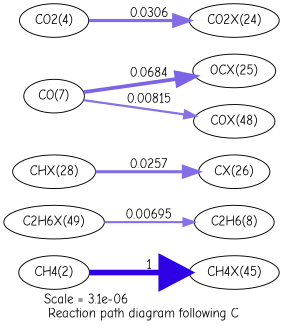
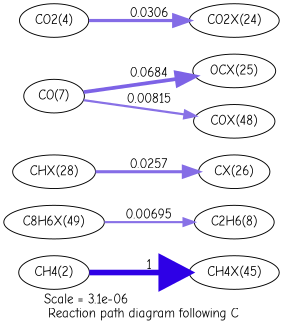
  digraph {
    fontname="Comic Neue"
    label="Scale = 3.1e-06\l Reaction path diagram following C"
    rankdir=LR
    node [fontname="Comic Neue"]
    edge [fontname="Comic Neue"]
    n1 [label="CH4(2)"]
    n2 [label="CH4X(45)"]
    n3 [label="C2H6(8)"]
-   n4 [label="C2H6X(49)"]
+   n4 [label="C8H6X(49)"]
    n5 [label="CHX(28)"]
    n6 [label="CX(26)"]
    n7 [label="CO(7)"]
    n8 [label="OCX(25)"]
    n9 [label="COX(48)"]
    n10 [label="CO2(4)"]
    n11 [label="CO2X(24)"]
    n1 -> n2 [arrowsize=3 color="0.7, 1.5, 0.9" label=" 1" penwidth=6]
    n4 -> n3 [arrowsize=1.12 color="0.7, 0.507, 0.9" label=" 0.00695" penwidth=2.25]
    n5 -> n6 [arrowsize=1.62 color="0.7, 0.526, 0.9" label=" 0.0257" penwidth=3.23]
    n7 -> n8 [arrowsize=1.99 color="0.7, 0.568, 0.9" label=" 0.0684" penwidth=3.98]
    n7 -> n9 [arrowsize=1.18 color="0.7, 0.508, 0.9" label=" 0.00815" penwidth=2.37]
    n10 -> n11 [arrowsize=1.68 color="0.7, 0.531, 0.9" label=" 0.0306" penwidth=3.37]
  }
